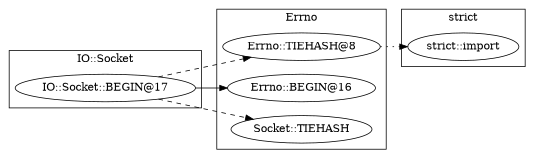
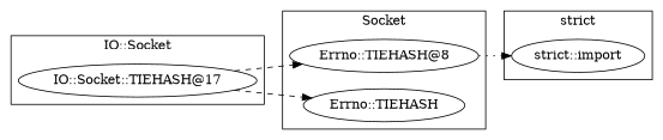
  digraph {
    rankdir=LR
    edge [style=dashed]
    "strict::import"
    n2 [label="Errno::TIEHASH@8"]
-   "Errno::BEGIN@16"
-   "Errno::TIEHASH" [label="Socket::TIEHASH"]
-   "IO::Socket::BEGIN@17"
+   "Errno::TIEHASH"
+   "IO::Socket::BEGIN@17" [label="IO::Socket::TIEHASH@17"]
    subgraph cluster_1 {
      label="strict"
      "strict::import"
    }
    subgraph cluster_2 {
-     label=Errno
+     label=Socket
      n2
-     "Errno::BEGIN@16"
      "Errno::TIEHASH"
    }
    subgraph cluster_3 {
      label="IO::Socket"
      "IO::Socket::BEGIN@17"
    }
    n2 -> "strict::import" [style=dotted]
    "IO::Socket::BEGIN@17" -> n2
-   "IO::Socket::BEGIN@17" -> "Errno::BEGIN@16" [style=solid]
    "IO::Socket::BEGIN@17" -> "Errno::TIEHASH"
  }
